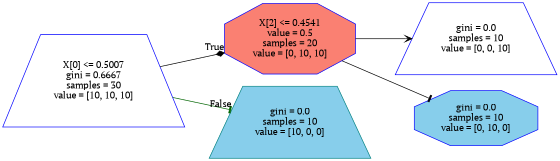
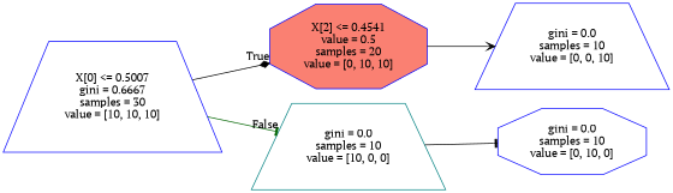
  digraph {
    fontname="PT Serif"
    rankdir=LR
    node [color=blue fillcolor=white fontname="PT Serif" shape=trapezium style=filled]
    edge [arrowhead=tee color=black fontname="PT Serif"]
    n1 [label="X[0] <= 0.5007\ngini = 0.6667\nsamples = 30\nvalue = [10, 10, 10]"]
    n2 [fillcolor=salmon label="X[2] <= 0.4541\nvalue = 0.5\nsamples = 20\nvalue = [0, 10, 10]" shape=octagon]
-   n3 [color=teal fillcolor=skyblue label="gini = 0.0\nsamples = 10\nvalue = [10, 0, 0]"]
+   n3 [color=teal label="gini = 0.0\nsamples = 10\nvalue = [10, 0, 0]"]
    n4 [label="gini = 0.0\nsamples = 10\nvalue = [0, 0, 10]"]
-   n5 [fillcolor=skyblue label="gini = 0.0\nsamples = 10\nvalue = [0, 10, 0]" shape=octagon]
+   n5 [label="gini = 0.0\nsamples = 10\nvalue = [0, 10, 0]" shape=octagon]
    n1 -> n2 [arrowhead=diamond headlabel=True labelangle=45 labeldistance=2.5]
    n1 -> n3 [color=darkgreen headlabel=False labelangle=-45 labeldistance=2.5]
    n2 -> n4 [arrowhead=vee]
-   n2 -> n5
+   n3 -> n5
  }
